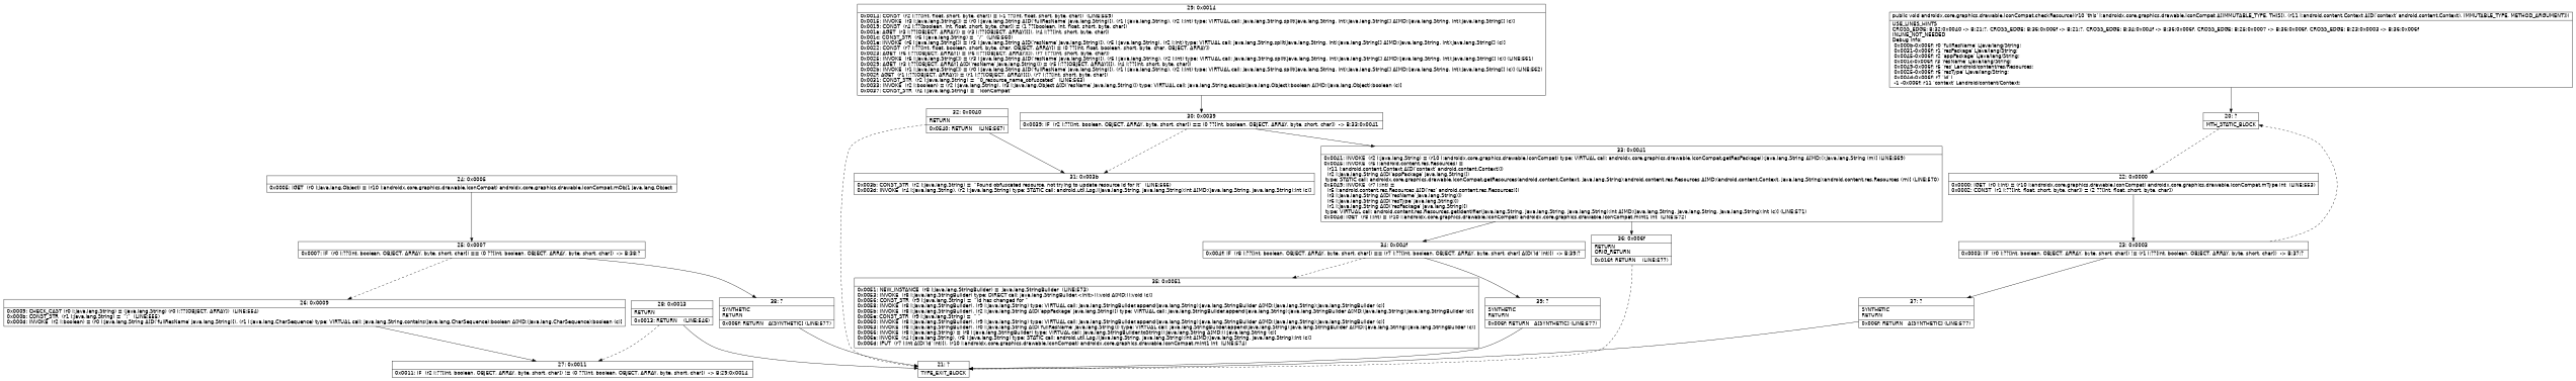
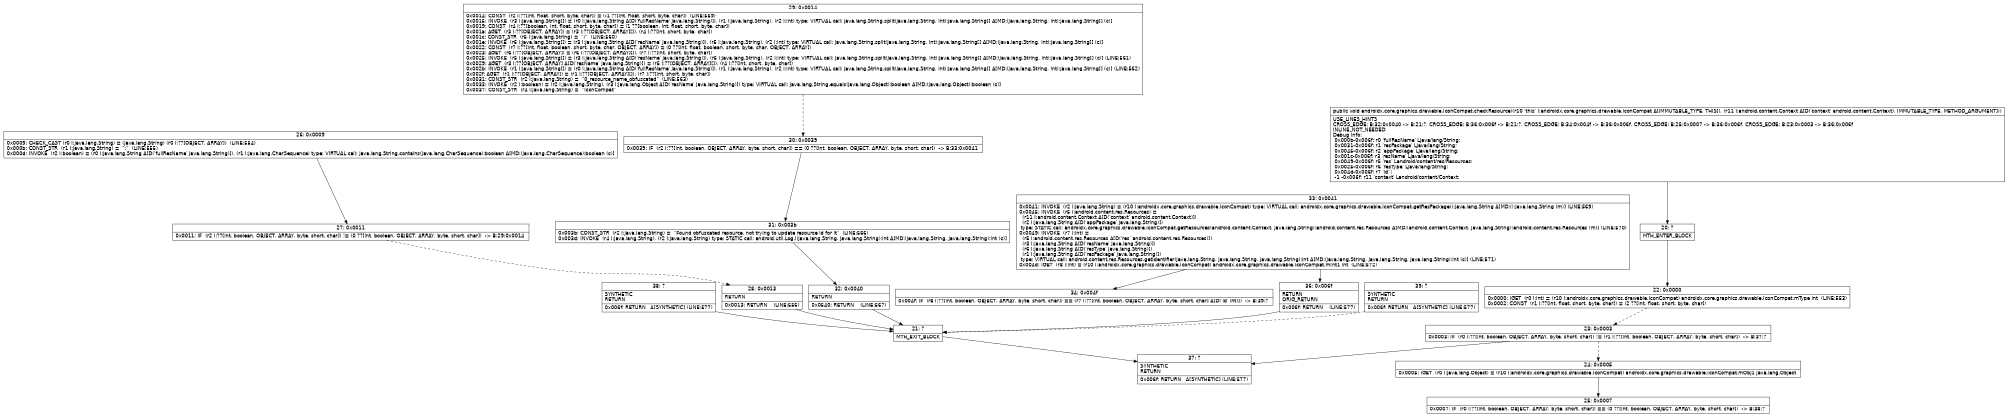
  digraph {
    fontname="DejaVu Sans"
    node [fontname="DejaVu Sans" shape=record]
    edge [fontname="DejaVu Sans"]
-   n1 [label="{20\:\ ?|MTH_STATIC_BLOCK\l}"]
+   n1 [label="{20\:\ ?|MTH_ENTER_BLOCK\l}"]
    n2 [label="{22\:\ 0x0000|0x0000: IGET  (r0 I:int) = (r10 I:androidx.core.graphics.drawable.IconCompat) androidx.core.graphics.drawable.IconCompat.mType int  (LINE:553)\l0x0002: CONST  (r1 I:??[int, float, short, byte, char]) = (2 ??[int, float, short, byte, char]) \l}"]
    n3 [label="{23\:\ 0x0003|0x0003: IF  (r0 I:??[int, boolean, OBJECT, ARRAY, byte, short, char]) != (r1 I:??[int, boolean, OBJECT, ARRAY, byte, short, char])  \-\> B:37:? \l}"]
    n4 [label="{24\:\ 0x0005|0x0005: IGET  (r0 I:java.lang.Object) = (r10 I:androidx.core.graphics.drawable.IconCompat) androidx.core.graphics.drawable.IconCompat.mObj1 java.lang.Object \l}"]
    n5 [label="{37\:\ ?|SYNTHETIC\lRETURN\l|0x006f: RETURN   A[SYNTHETIC] (LINE:577)\l}"]
    n6 [label="{25\:\ 0x0007|0x0007: IF  (r0 I:??[int, boolean, OBJECT, ARRAY, byte, short, char]) == (0 ??[int, boolean, OBJECT, ARRAY, byte, short, char])  \-\> B:38:? \l}"]
-   n7 [label="{21\:\ ?|TYPE_EXIT_BLOCK\l}"]
+   n7 [label="{21\:\ ?|MTH_EXIT_BLOCK\l}"]
    n8 [label="{26\:\ 0x0009|0x0009: CHECK_CAST (r0 I:java.lang.String) = (java.lang.String) (r0 I:??[OBJECT, ARRAY])  (LINE:554)\l0x000b: CONST_STR  (r1 I:java.lang.String) =  \":\"  (LINE:555)\l0x000d: INVOKE  (r2 I:boolean) = (r0 I:java.lang.String A[D('fullResName' java.lang.String)]), (r1 I:java.lang.CharSequence) type: VIRTUAL call: java.lang.String.contains(java.lang.CharSequence):boolean A[MD:(java.lang.CharSequence):boolean (c)]\l}"]
    n9 [label="{38\:\ ?|SYNTHETIC\lRETURN\l|0x006f: RETURN   A[SYNTHETIC] (LINE:577)\l}"]
    n10 [label="{27\:\ 0x0011|0x0011: IF  (r2 I:??[int, boolean, OBJECT, ARRAY, byte, short, char]) != (0 ??[int, boolean, OBJECT, ARRAY, byte, short, char])  \-\> B:29:0x0014 \l}"]
-   n11 [label="{28\:\ 0x0013|RETURN\l|0x0013: RETURN    (LINE:546)\l}"]
+   n11 [label="{28\:\ 0x0013|RETURN\l|0x0013: RETURN    (LINE:556)\l}"]
    n12 [label="{29\:\ 0x0014|0x0014: CONST  (r2 I:??[int, float, short, byte, char]) = (\-1 ??[int, float, short, byte, char])  (LINE:559)\l0x0015: INVOKE  (r3 I:java.lang.String[]) = (r0 I:java.lang.String A[D('fullResName' java.lang.String)]), (r1 I:java.lang.String), (r2 I:int) type: VIRTUAL call: java.lang.String.split(java.lang.String, int):java.lang.String[] A[MD:(java.lang.String, int):java.lang.String[] (c)]\l0x0019: CONST  (r4 I:??[boolean, int, float, short, byte, char]) = (1 ??[boolean, int, float, short, byte, char]) \l0x001a: AGET  (r3 I:??[OBJECT, ARRAY]) = (r3 I:??[OBJECT, ARRAY][]), (r4 I:??[int, short, byte, char]) \l0x001c: CONST_STR  (r5 I:java.lang.String) =  \"\/\"  (LINE:560)\l0x001e: INVOKE  (r6 I:java.lang.String[]) = (r3 I:java.lang.String A[D('resName' java.lang.String)]), (r5 I:java.lang.String), (r2 I:int) type: VIRTUAL call: java.lang.String.split(java.lang.String, int):java.lang.String[] A[MD:(java.lang.String, int):java.lang.String[] (c)]\l0x0022: CONST  (r7 I:??[int, float, boolean, short, byte, char, OBJECT, ARRAY]) = (0 ??[int, float, boolean, short, byte, char, OBJECT, ARRAY]) \l0x0023: AGET  (r6 I:??[OBJECT, ARRAY]) = (r6 I:??[OBJECT, ARRAY][]), (r7 I:??[int, short, byte, char]) \l0x0025: INVOKE  (r5 I:java.lang.String[]) = (r3 I:java.lang.String A[D('resName' java.lang.String)]), (r5 I:java.lang.String), (r2 I:int) type: VIRTUAL call: java.lang.String.split(java.lang.String, int):java.lang.String[] A[MD:(java.lang.String, int):java.lang.String[] (c)] (LINE:561)\l0x0029: AGET  (r3 I:??[OBJECT, ARRAY] A[D('resName' java.lang.String)]) = (r5 I:??[OBJECT, ARRAY][]), (r4 I:??[int, short, byte, char]) \l0x002b: INVOKE  (r1 I:java.lang.String[]) = (r0 I:java.lang.String A[D('fullResName' java.lang.String)]), (r1 I:java.lang.String), (r2 I:int) type: VIRTUAL call: java.lang.String.split(java.lang.String, int):java.lang.String[] A[MD:(java.lang.String, int):java.lang.String[] (c)] (LINE:562)\l0x002f: AGET  (r1 I:??[OBJECT, ARRAY]) = (r1 I:??[OBJECT, ARRAY][]), (r7 I:??[int, short, byte, char]) \l0x0031: CONST_STR  (r2 I:java.lang.String) =  \"0_resource_name_obfuscated\"  (LINE:563)\l0x0033: INVOKE  (r2 I:boolean) = (r2 I:java.lang.String), (r3 I:java.lang.Object A[D('resName' java.lang.String)]) type: VIRTUAL call: java.lang.String.equals(java.lang.Object):boolean A[MD:(java.lang.Object):boolean (c)]\l0x0037: CONST_STR  (r4 I:java.lang.String) =  \"IconCompat\" \l}"]
    n13 [label="{30\:\ 0x0039|0x0039: IF  (r2 I:??[int, boolean, OBJECT, ARRAY, byte, short, char]) == (0 ??[int, boolean, OBJECT, ARRAY, byte, short, char])  \-\> B:33:0x0041 \l}"]
    n14 [label="{31\:\ 0x003b|0x003b: CONST_STR  (r2 I:java.lang.String) =  \"Found obfuscated resource, not trying to update resource id for it\"  (LINE:566)\l0x003d: INVOKE  (r4 I:java.lang.String), (r2 I:java.lang.String) type: STATIC call: android.util.Log.i(java.lang.String, java.lang.String):int A[MD:(java.lang.String, java.lang.String):int (c)]\l}"]
-   n15 [label="{33\:\ 0x0041|0x0041: INVOKE  (r2 I:java.lang.String) = (r10 I:androidx.core.graphics.drawable.IconCompat) type: VIRTUAL call: androidx.core.graphics.drawable.IconCompat.getResPackage():java.lang.String A[MD:():java.lang.String (m)] (LINE:569)\l0x0045: INVOKE  (r5 I:android.content.res.Resources) = \l  (r11 I:android.content.Context A[D('context' android.content.Context)])\l  (r2 I:java.lang.String A[D('appPackage' java.lang.String)])\l type: STATIC call: androidx.core.graphics.drawable.IconCompat.getResources(android.content.Context, java.lang.String):android.content.res.Resources A[MD:(android.content.Context, java.lang.String):android.content.res.Resources (m)] (LINE:570)\l0x5049: INVOKE  (r7 I:int) = \l  (r5 I:android.content.res.Resources A[D('res' android.content.res.Resources)])\l  (r3 I:java.lang.String A[D('resName' java.lang.String)])\l  (r6 I:java.lang.String A[D('resType' java.lang.String)])\l  (r1 I:java.lang.String A[D('resPackage' java.lang.String)])\l type: VIRTUAL call: android.content.res.Resources.getIdentifier(java.lang.String, java.lang.String, java.lang.String):int A[MD:(java.lang.String, java.lang.String, java.lang.String):int (c)] (LINE:571)\l0x004d: IGET  (r8 I:int) = (r10 I:androidx.core.graphics.drawable.IconCompat) androidx.core.graphics.drawable.IconCompat.mInt1 int  (LINE:572)\l}"]
+   n15 [label="{33\:\ 0x0041|0x0041: INVOKE  (r2 I:java.lang.String) = (r10 I:androidx.core.graphics.drawable.IconCompat) type: VIRTUAL call: androidx.core.graphics.drawable.IconCompat.getResPackage():java.lang.String A[MD:():java.lang.String (m)] (LINE:569)\l0x0045: INVOKE  (r5 I:android.content.res.Resources) = \l  (r11 I:android.content.Context A[D('context' android.content.Context)])\l  (r2 I:java.lang.String A[D('appPackage' java.lang.String)])\l type: STATIC call: androidx.core.graphics.drawable.IconCompat.getResources(android.content.Context, java.lang.String):android.content.res.Resources A[MD:(android.content.Context, java.lang.String):android.content.res.Resources (m)] (LINE:570)\l0x0049: INVOKE  (r7 I:int) = \l  (r5 I:android.content.res.Resources A[D('res' android.content.res.Resources)])\l  (r3 I:java.lang.String A[D('resName' java.lang.String)])\l  (r6 I:java.lang.String A[D('resType' java.lang.String)])\l  (r1 I:java.lang.String A[D('resPackage' java.lang.String)])\l type: VIRTUAL call: android.content.res.Resources.getIdentifier(java.lang.String, java.lang.String, java.lang.String):int A[MD:(java.lang.String, java.lang.String, java.lang.String):int (c)] (LINE:571)\l0x004d: IGET  (r8 I:int) = (r10 I:androidx.core.graphics.drawable.IconCompat) androidx.core.graphics.drawable.IconCompat.mInt1 int  (LINE:572)\l}"]
    n16 [label="{32\:\ 0x0040|RETURN\l|0x0540: RETURN    (LINE:567)\l}"]
    n17 [label="{34\:\ 0x004f|0x004f: IF  (r8 I:??[int, boolean, OBJECT, ARRAY, byte, short, char]) == (r7 I:??[int, boolean, OBJECT, ARRAY, byte, short, char] A[D('id' int)])  \-\> B:39:? \l}"]
-   n18 [label="{36\:\ 0x006f|RETURN\lORIG_RETURN\l|0x016f: RETURN    (LINE:577)\l}"]
-   n19 [label="{35\:\ 0x0051|0x0051: NEW_INSTANCE  (r8 I:java.lang.StringBuilder) =  java.lang.StringBuilder  (LINE:573)\l0x0053: INVOKE  (r8 I:java.lang.StringBuilder) type: DIRECT call: java.lang.StringBuilder.\<init\>():void A[MD:():void (c)]\l0x0056: CONST_STR  (r9 I:java.lang.String) =  \"Id has changed for \" \l0x0058: INVOKE  (r8 I:java.lang.StringBuilder), (r9 I:java.lang.String) type: VIRTUAL call: java.lang.StringBuilder.append(java.lang.String):java.lang.StringBuilder A[MD:(java.lang.String):java.lang.StringBuilder (c)]\l0x005b: INVOKE  (r8 I:java.lang.StringBuilder), (r2 I:java.lang.String A[D('appPackage' java.lang.String)]) type: VIRTUAL call: java.lang.StringBuilder.append(java.lang.String):java.lang.StringBuilder A[MD:(java.lang.String):java.lang.StringBuilder (c)]\l0x005e: CONST_STR  (r9 I:java.lang.String) =  \" \" \l0x0060: INVOKE  (r8 I:java.lang.StringBuilder), (r9 I:java.lang.String) type: VIRTUAL call: java.lang.StringBuilder.append(java.lang.String):java.lang.StringBuilder A[MD:(java.lang.String):java.lang.StringBuilder (c)]\l0x0063: INVOKE  (r8 I:java.lang.StringBuilder), (r0 I:java.lang.String A[D('fullResName' java.lang.String)]) type: VIRTUAL call: java.lang.StringBuilder.append(java.lang.String):java.lang.StringBuilder A[MD:(java.lang.String):java.lang.StringBuilder (c)]\l0x0066: INVOKE  (r8 I:java.lang.String) = (r8 I:java.lang.StringBuilder) type: VIRTUAL call: java.lang.StringBuilder.toString():java.lang.String A[MD:():java.lang.String (c)]\l0x006a: INVOKE  (r4 I:java.lang.String), (r8 I:java.lang.String) type: STATIC call: android.util.Log.i(java.lang.String, java.lang.String):int A[MD:(java.lang.String, java.lang.String):int (c)]\l0x006d: IPUT  (r7 I:int A[D('id' int)]), (r10 I:androidx.core.graphics.drawable.IconCompat) androidx.core.graphics.drawable.IconCompat.mInt1 int  (LINE:574)\l}"]
+   n18 [label="{36\:\ 0x006f|RETURN\lORIG_RETURN\l|0x006f: RETURN    (LINE:577)\l}"]
    n20 [label="{39\:\ ?|SYNTHETIC\lRETURN\l|0x006f: RETURN   A[SYNTHETIC] (LINE:577)\l}"]
    n21 [label="{public void androidx.core.graphics.drawable.IconCompat.checkResource((r10 'this' I:androidx.core.graphics.drawable.IconCompat A[IMMUTABLE_TYPE, THIS]), (r11 I:android.content.Context A[D('context' android.content.Context), IMMUTABLE_TYPE, METHOD_ARGUMENT]))  | USE_LINES_HINTS\lCROSS_EDGE: B:32:0x0040 \-\> B:21:?, CROSS_EDGE: B:36:0x006f \-\> B:21:?, CROSS_EDGE: B:34:0x004f \-\> B:36:0x006f, CROSS_EDGE: B:25:0x0007 \-\> B:36:0x006f, CROSS_EDGE: B:23:0x0003 \-\> B:36:0x006f\lINLINE_NOT_NEEDED\lDebug Info:\l  0x000b\-0x006f: r0 'fullResName' Ljava\/lang\/String;\l  0x0031\-0x006f: r1 'resPackage' Ljava\/lang\/String;\l  0x0045\-0x006f: r2 'appPackage' Ljava\/lang\/String;\l  0x001c\-0x006f: r3 'resName' Ljava\/lang\/String;\l  0x0049\-0x006f: r5 'res' Landroid\/content\/res\/Resources;\l  0x0025\-0x006f: r6 'resType' Ljava\/lang\/String;\l  0x004d\-0x006f: r7 'id' I\l  \-1 \-0x006f: r11 'context' Landroid\/content\/Context;\l}"]
-   n1 -> n2 [style=dashed]
-   n2 -> n3
-   n3 -> n1 [style=dashed]
+   n1 -> n2
+   n2 -> n3 [style=dashed]
+   n3 -> n4 [style=dashed]
    n3 -> n5
    n4 -> n6
-   n5 -> n7
-   n6 -> n8 [style=dashed]
-   n6 -> n9
+   n7 -> n5
    n8 -> n10
    n9 -> n7
-   n11 -> n10 [style=dashed]
+   n10 -> n11 [style=dashed]
    n11 -> n7
-   n12 -> n13
-   n13 -> n14 [style=dashed]
-   n13 -> n15
-   n16 -> n14
+   n12 -> n13 [style=dashed]
+   n13 -> n14 [style=solid]
+   n14 -> n16
    n15 -> n17
    n15 -> n18
-   n16 -> n7 [style=dashed]
-   n17 -> n19 [style=dashed]
-   n17 -> n20
-   n18 -> n7 [style=dashed]
-   n20 -> n7
+   n16 -> n7
+   n18 -> n7
+   n20 -> n7 [style=dashed]
    n21 -> n1
  }
